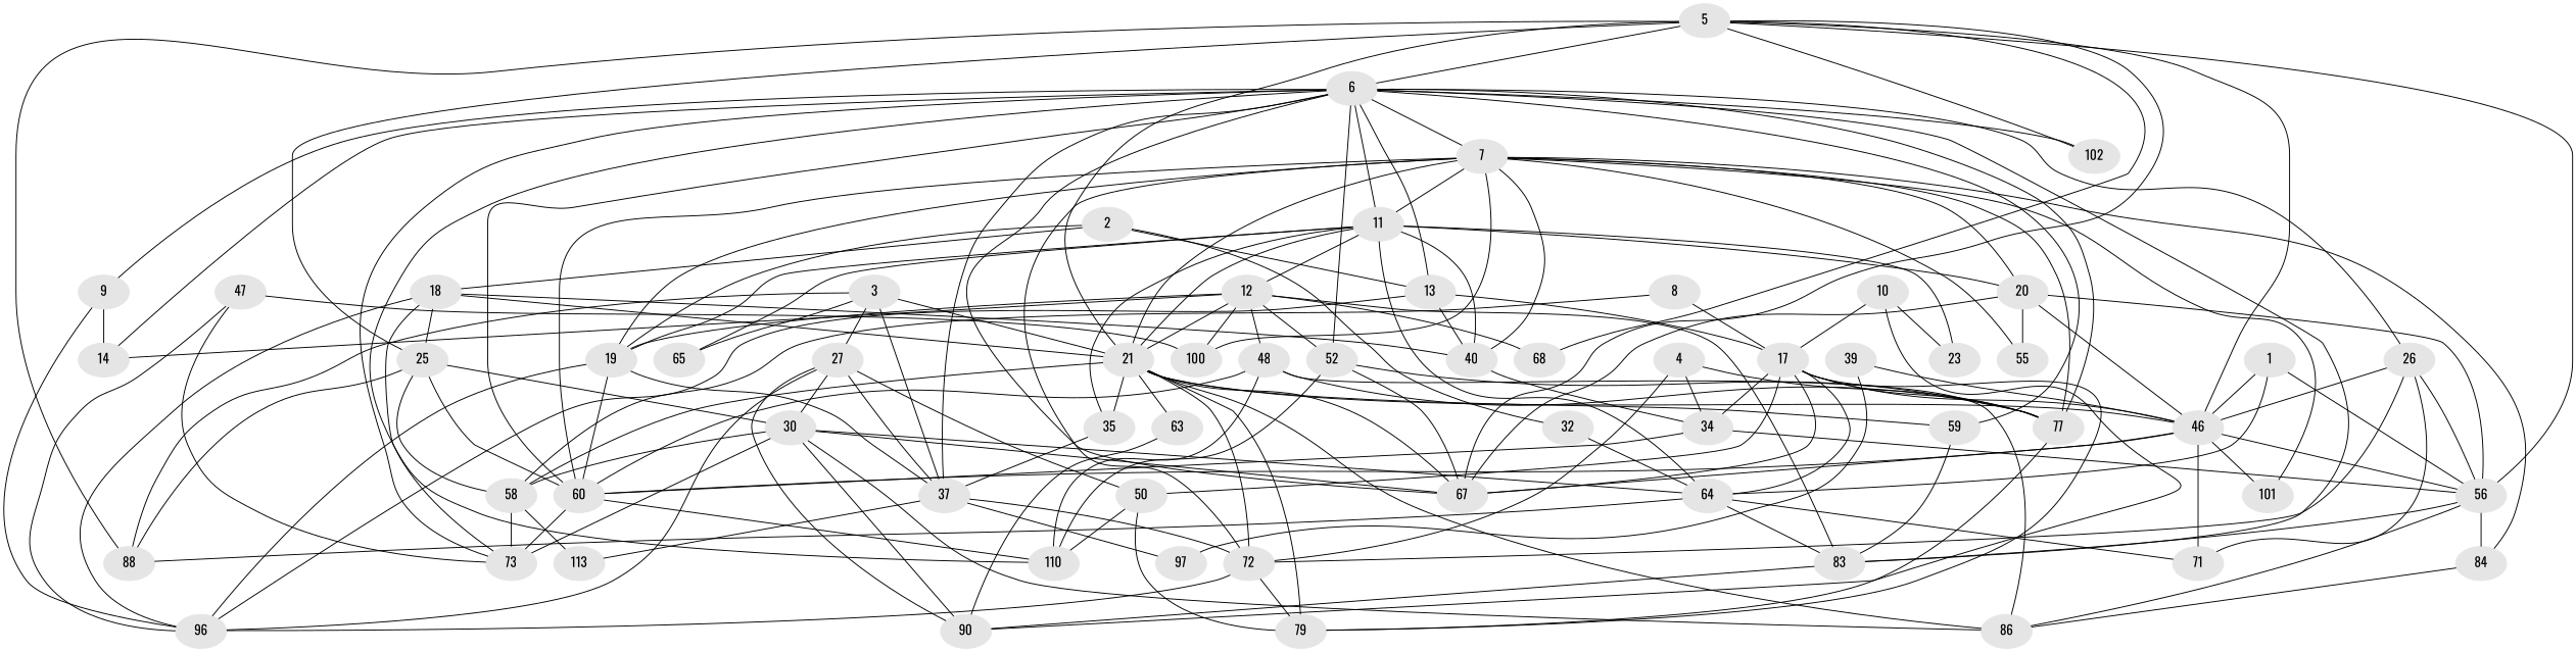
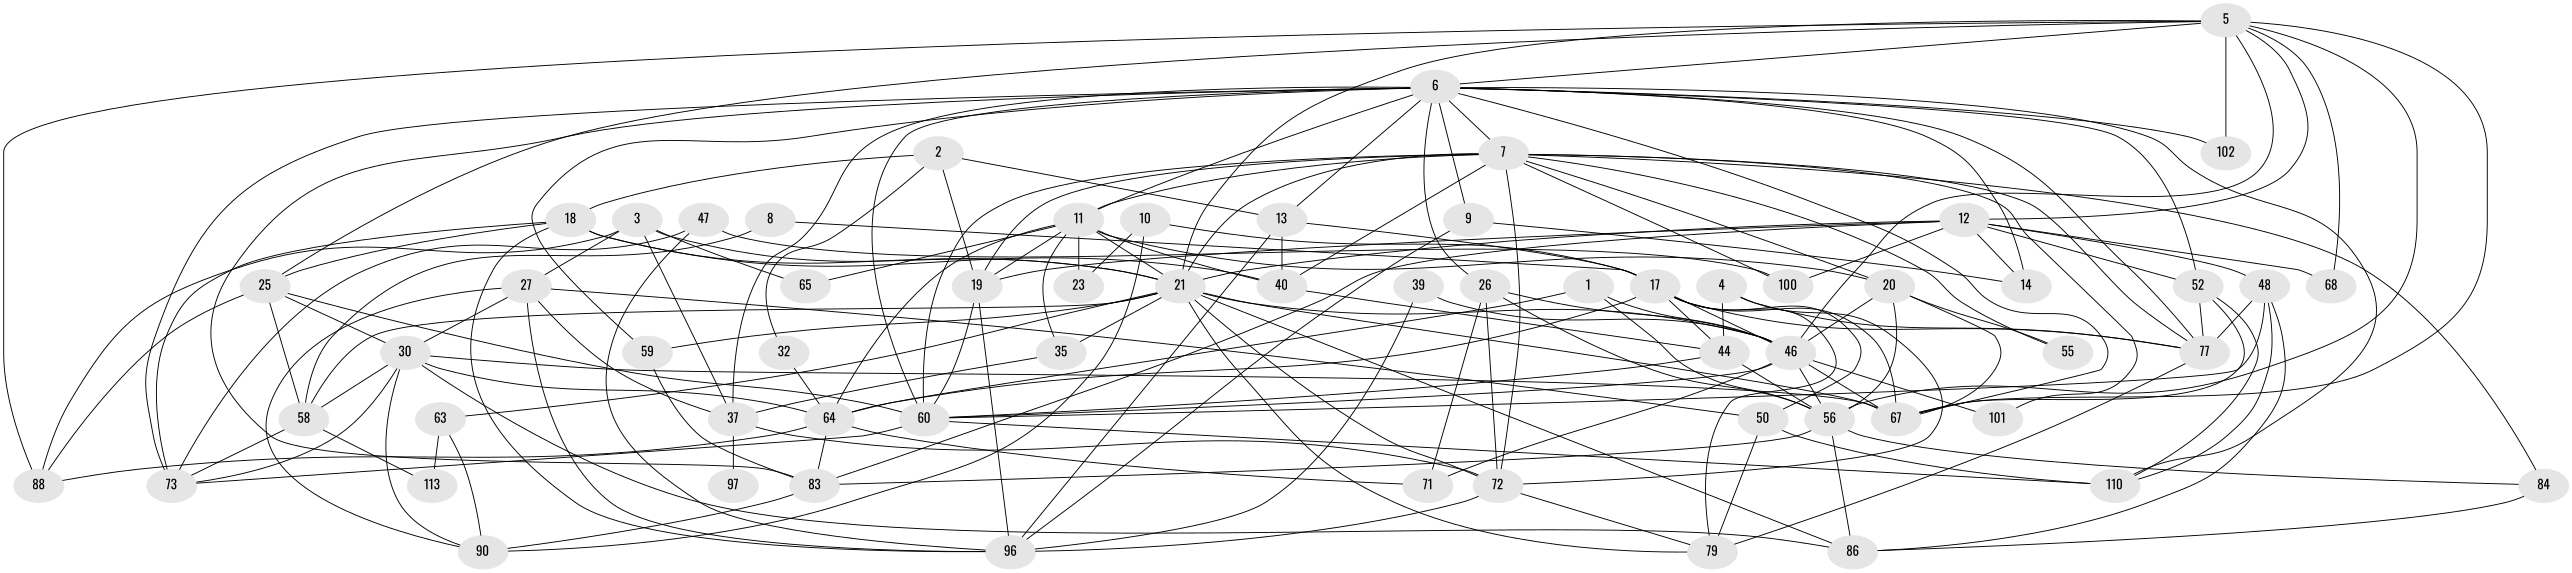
  graph {
    fontname=Oswald
    node [color=gray90 fontname=Oswald style=filled]
    edge [fontname=Oswald]
    46 [super="+122+95"]
    56 [super="+120"]
    67 [super="+76"]
    60 [super="+91+112+61"]
    101
    71
    1
    64 [super="+80"]
    83
    84
    86
    88 [super="+121"]
    2 [super="+107"]
    13 [super="+43"]
    18 [super="+62"]
    19 [super="+42+109"]
    32
    40 [super="+70"]
    17 [super="+29+28"]
    96 [super="+106"]
    21 [super="+49+24"]
    25
    73
    37 [super="+81"]
    3 [super="+93"]
    27 [super="+33"]
    65
    72 [super="+116+85"]
    59
    58
    35
    79 [super="+87"]
    63
    90
    50
    30 [super="+124+104"]
    97
    113
-   44 [super="+92+117" label=34]
+   44 [super="+92+117"]
    4
    77 [super="+118"]
    5 [super="+38+115"]
    6 [super="+123+15+16"]
    12 [super="+75+22"]
    68
    102
    7 [super="+66+54"]
    9
    11 [super="+51+111"]
    14
    26 [super="+31"]
    52
    110 [super="+119"]
    100
    48 [super="+82"]
    20 [super="+78"]
    55
    23
    8
    10
    39
    47
    46 -- 56
    46 -- 67
    46 -- 60
    46 -- 101
    46 -- 71
    56 -- 83
    56 -- 84
    56 -- 86
    60 -- 73
    60 -- 110 [weight=2]
    1 -- 46
    1 -- 56
    1 -- 64
    64 -- 71
    64 -- 83
    64 -- 88
    83 -- 90
    84 -- 86
    2 -- 13
    2 -- 18
    2 -- 19
    2 -- 32
    13 -- 40 [weight=2]
    13 -- 17
    13 -- 96
    18 -- 40
    18 -- 96
    18 -- 21 [weight=2]
    18 -- 25
    18 -- 73
    19 -- 60
    19 -- 96 [weight=2]
-   19 -- 37
    32 -- 64
    40 -- 44 [weight=2]
    17 -- 46
    17 -- 67
    17 -- 64
    17 -- 79
    17 -- 50
    17 -- 44
    17 -- 77
    21 -- 46
    21 -- 67
    21 -- 86
    21 -- 72
    21 -- 59
    21 -- 58
    21 -- 35
    21 -- 79
    21 -- 63
    25 -- 60
    25 -- 88
    25 -- 58
    25 -- 30
    37 -- 72
    37 -- 97
-   37 -- 113
+   63 -- 113
    3 -- 88
    3 -- 21 [weight=2]
    3 -- 37
    3 -- 27
    3 -- 65
    27 -- 96
    27 -- 37
    27 -- 90
    27 -- 50
    27 -- 30
    72 -- 96
    72 -- 79
    59 -- 83
    58 -- 73
    58 -- 113
    35 -- 37
    63 -- 90
    50 -- 79
    50 -- 110
    30 -- 67
    30 -- 64
    30 -- 86
    30 -- 73 [weight=2]
    30 -- 58
    30 -- 90
    44 -- 56
    44 -- 60
    4 -- 72
    4 -- 44
    4 -- 77
    77 -- 79
    5 -- 46
    5 -- 56
    5 -- 67
    5 -- 88 [weight=2]
    5 -- 21
    5 -- 25
    5 -- 6
-   11 -- 12
+   5 -- 12
    5 -- 68
    5 -- 102
    6 -- 67
    6 -- 60 [weight=2]
    6 -- 83
    6 -- 13
    6 -- 73
    6 -- 37
    6 -- 59
    6 -- 77
    6 -- 102
    6 -- 7
    6 -- 9
    6 -- 11
    6 -- 14
    6 -- 26
    6 -- 52
    6 -- 110
    12 -- 83
    12 -- 19
    12 -- 21
    12 -- 68
    12 -- 14
    12 -- 52
    12 -- 100
    12 -- 48
    7 -- 60
    7 -- 101
    7 -- 84
    7 -- 19 [weight=2]
    7 -- 40
    7 -- 21 [weight=2]
    7 -- 72
    7 -- 77
    7 -- 11
    7 -- 100
    7 -- 20
    7 -- 55
    9 -- 96
    9 -- 14
    11 -- 64
    11 -- 19
    11 -- 40
    11 -- 21
    11 -- 65
    11 -- 35
    11 -- 20
    11 -- 23
    26 -- 46
    26 -- 56
    26 -- 71
    26 -- 72
    52 -- 67
    52 -- 77
    52 -- 110
    48 -- 60
    48 -- 86
    48 -- 77
    48 -- 110
    20 -- 46
    20 -- 56
    20 -- 67
    20 -- 55
    8 -- 17
    8 -- 58
    10 -- 17
    10 -- 90
    10 -- 23
    39 -- 46
-   39 -- 97
+   39 -- 96
    47 -- 96
    47 -- 73
    47 -- 100
  }
